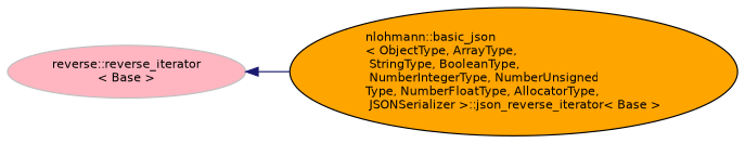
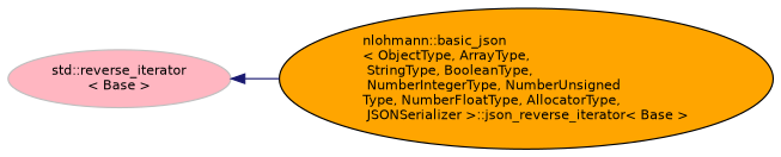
  digraph {
    rankdir=LR
    node [fontname=Helvetica fontsize=10 shape=ellipse style=filled]
    n1 [color=black fillcolor=orange fontcolor=black height=0.2 label="nlohmann::basic_json\l\< ObjectType, ArrayType,\l StringType, BooleanType,\l NumberIntegerType, NumberUnsigned\lType, NumberFloatType, AllocatorType,\l JSONSerializer \>::json_reverse_iterator\< Base \>" width=0.4]
-   n2 [color=grey75 fillcolor=lightpink height=0.2 label="reverse::reverse_iterator\l\< Base \>" width=0.4]
+   n2 [color=grey75 fillcolor=lightpink height=0.2 label="std::reverse_iterator\l\< Base \>" width=0.4]
    n2 -> n1 [color=midnightblue dir=back fontname=Helvetica fontsize=10 labelfontname=Helvetica labelfontsize=10 style=solid]
  }
